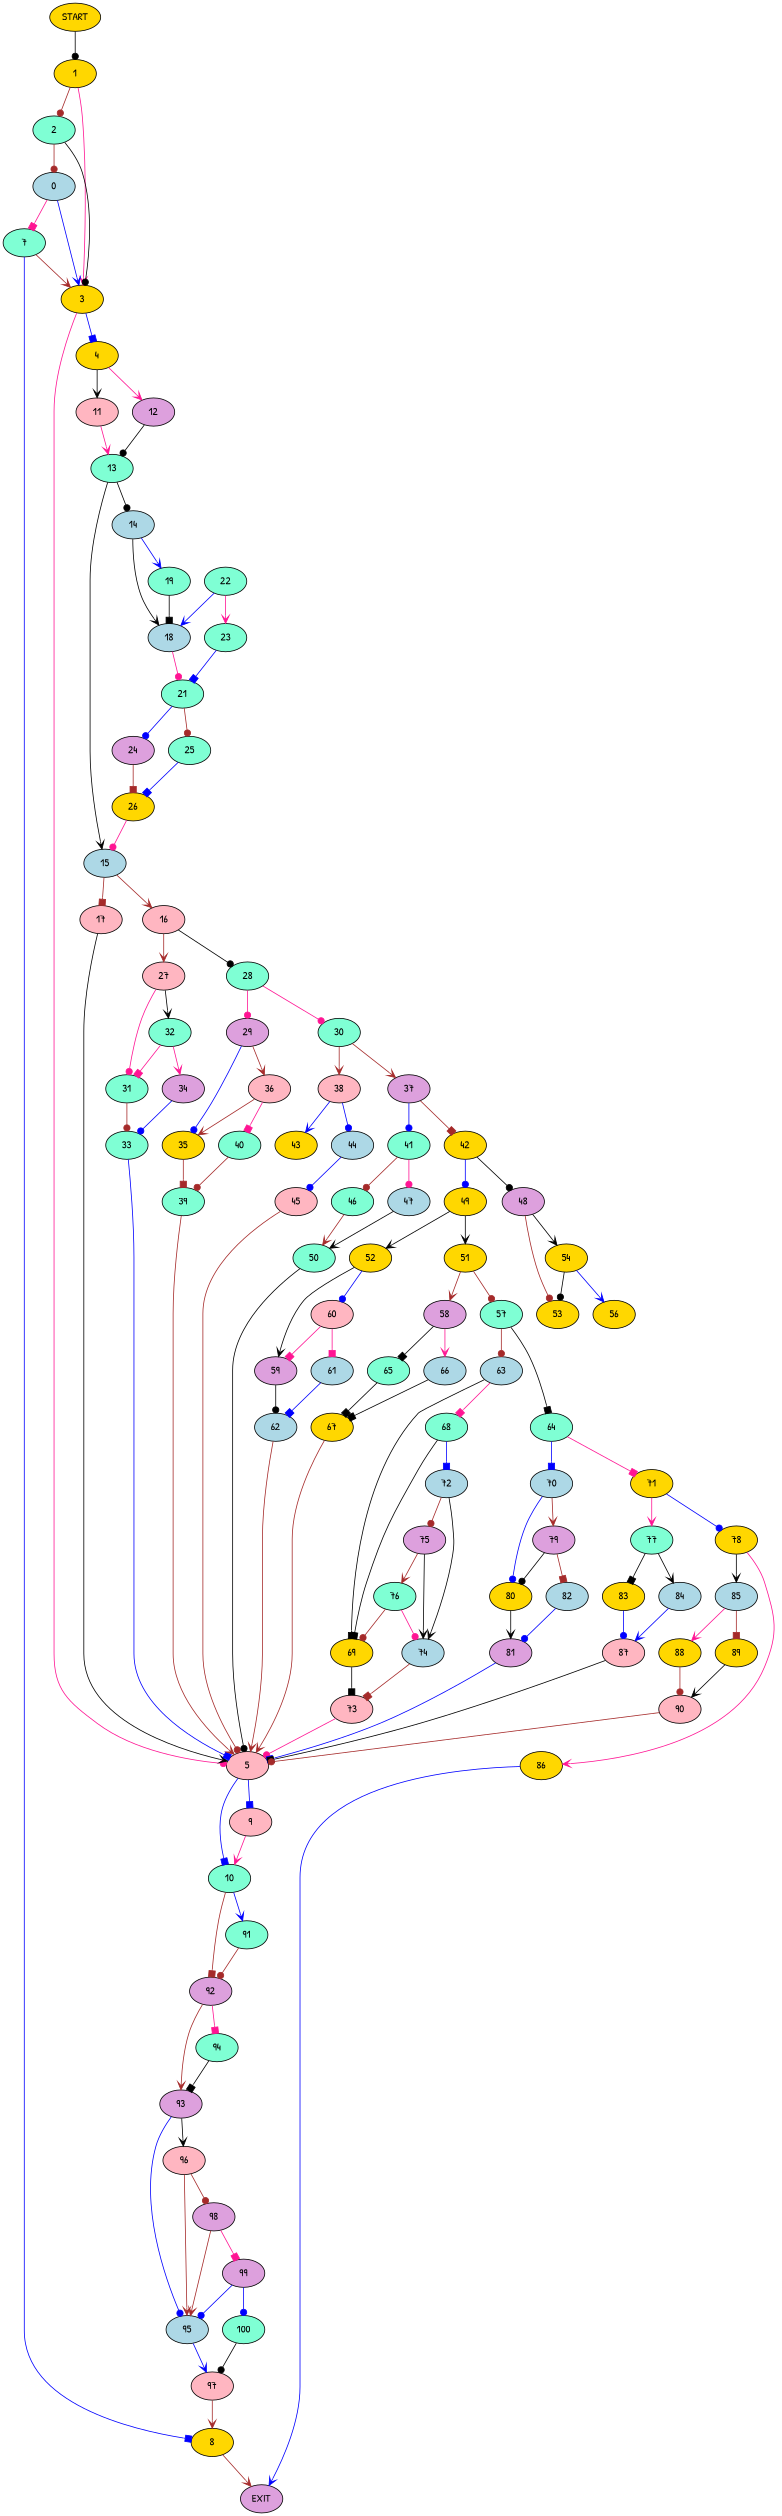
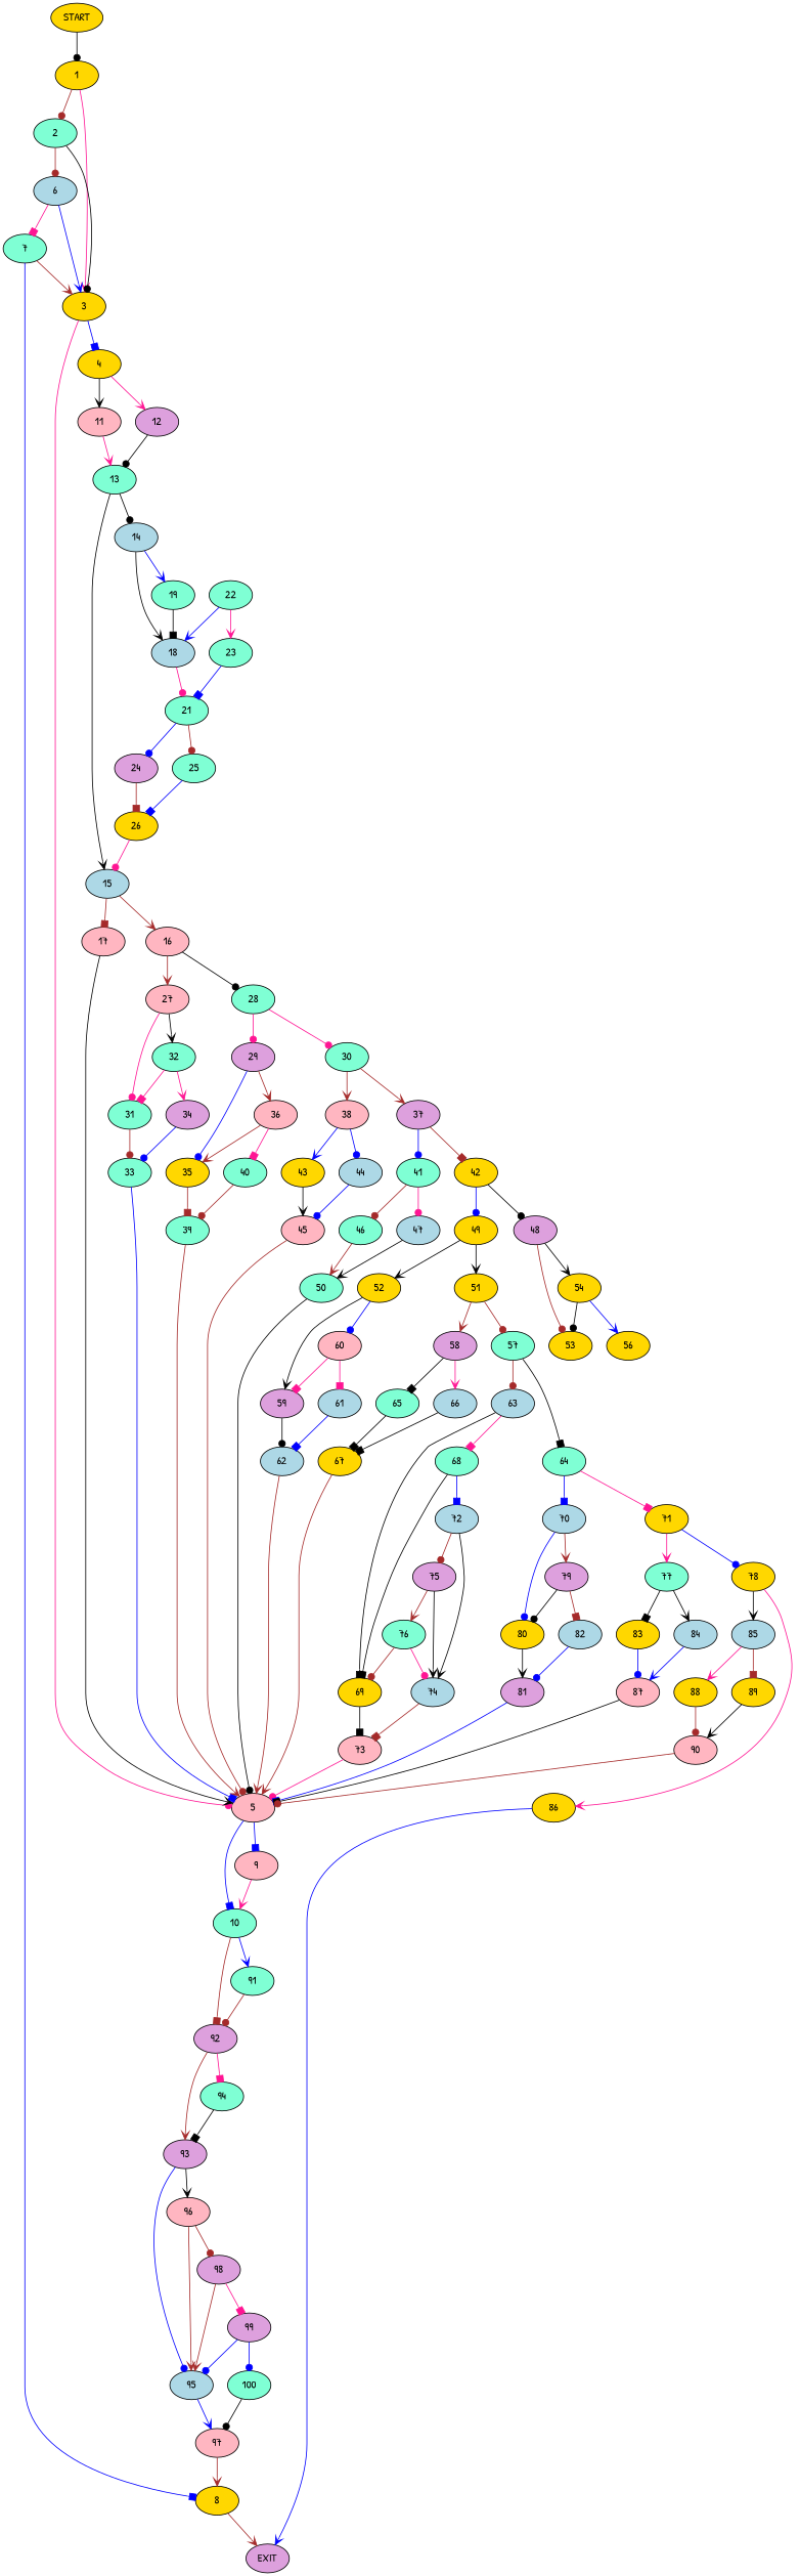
  digraph {
    fontname="Patrick Hand"
    node [fillcolor=aquamarine fontname="Patrick Hand" style=filled]
    edge [arrowhead=vee color=brown fontname="Patrick Hand"]
    n1 [fillcolor=gold label=START]
    1 [fillcolor=gold]
    2
    3 [fillcolor=gold]
    n5 [fillcolor=plum label=EXIT]
-   6 [fillcolor=lightblue label=0]
+   6 [fillcolor=lightblue]
    4 [fillcolor=gold]
    5 [fillcolor=lightpink]
    7
    11 [fillcolor=lightpink]
    12 [fillcolor=plum]
    9 [fillcolor=lightpink]
    10
    13
    91
    92 [fillcolor=plum]
    8 [fillcolor=gold]
    93 [fillcolor=plum]
    94
    14 [fillcolor=lightblue]
    15 [fillcolor=lightblue]
    18 [fillcolor=lightblue]
    19
    16 [fillcolor=lightpink]
    17 [fillcolor=lightpink]
    21
    27 [fillcolor=lightpink]
    28
    31
    32
    29 [fillcolor=plum]
    30
    24 [fillcolor=plum]
    25
    22
    23
    26 [fillcolor=gold]
    33
    34 [fillcolor=plum]
    35 [fillcolor=gold]
    36 [fillcolor=lightpink]
    37 [fillcolor=plum]
    38 [fillcolor=lightpink]
    39
    40
    41
    42 [fillcolor=gold]
    43 [fillcolor=gold]
    44 [fillcolor=lightblue]
    46
    47 [fillcolor=lightblue]
    48 [fillcolor=plum]
    49 [fillcolor=gold]
    45 [fillcolor=lightpink]
    50
    53 [fillcolor=gold]
    54 [fillcolor=gold]
    51 [fillcolor=gold]
    52 [fillcolor=gold]
    56 [fillcolor=gold]
    57
    58 [fillcolor=plum]
    59 [fillcolor=plum]
    60 [fillcolor=lightpink]
    63 [fillcolor=lightblue]
    64
    65
    66 [fillcolor=lightblue]
    62 [fillcolor=lightblue]
    61 [fillcolor=lightblue]
    68
    69 [fillcolor=gold]
    70 [fillcolor=lightblue]
    71 [fillcolor=gold]
    67 [fillcolor=gold]
    72 [fillcolor=lightblue]
    73 [fillcolor=lightpink]
    79 [fillcolor=plum]
    80 [fillcolor=gold]
    77
    78 [fillcolor=gold]
    74 [fillcolor=lightblue]
    75 [fillcolor=plum]
    82 [fillcolor=lightblue]
    81 [fillcolor=plum]
    83 [fillcolor=gold]
    84 [fillcolor=lightblue]
    85 [fillcolor=lightblue]
    86 [fillcolor=gold]
    76
    87 [fillcolor=lightpink]
    88 [fillcolor=gold]
    89 [fillcolor=gold]
    90 [fillcolor=lightpink]
    95 [fillcolor=lightblue]
    96 [fillcolor=lightpink]
    97 [fillcolor=lightpink]
    98 [fillcolor=plum]
    99 [fillcolor=plum]
    100
    n1 -> 1 [arrowhead=dot color=black]
    1 -> 2 [arrowhead=dot]
    1 -> 3 [color=deeppink]
    2 -> 3 [arrowhead=dot color=black]
    2 -> 6 [arrowhead=dot]
    3 -> 4 [arrowhead=box color=blue]
    3 -> 5 [arrowhead=dot color=deeppink]
    6 -> 3 [color=blue]
    6 -> 7 [arrowhead=box color=deeppink]
    4 -> 11 [color=black]
    4 -> 12 [color=deeppink]
    5 -> 9 [arrowhead=box color=blue]
    5 -> 10 [arrowhead=box color=blue]
    7 -> 3
    7 -> 8 [arrowhead=box color=blue]
    11 -> 13 [color=deeppink]
    12 -> 13 [arrowhead=dot color=black]
    9 -> 10 [color=deeppink]
    10 -> 91 [color=blue]
    10 -> 92 [arrowhead=box]
    13 -> 14 [arrowhead=dot color=black]
    13 -> 15 [color=black]
    91 -> 92 [arrowhead=dot]
    92 -> 93
    92 -> 94 [arrowhead=box color=deeppink]
    8 -> n5
    93 -> 95 [arrowhead=dot color=blue]
    93 -> 96 [color=black]
    94 -> 93 [arrowhead=box color=black]
    14 -> 18 [color=black]
    14 -> 19 [color=blue]
    15 -> 16
    15 -> 17 [arrowhead=box]
    18 -> 21 [arrowhead=dot color=deeppink]
    19 -> 18 [arrowhead=box color=black]
    16 -> 27
    16 -> 28 [arrowhead=dot color=black]
    17 -> 5 [color=black]
    21 -> 24 [arrowhead=dot color=blue]
    21 -> 25 [arrowhead=dot]
    27 -> 31 [arrowhead=dot color=deeppink]
    27 -> 32 [color=black]
    28 -> 29 [arrowhead=dot color=deeppink]
    28 -> 30 [arrowhead=dot color=deeppink]
    31 -> 33 [arrowhead=dot]
    32 -> 31 [arrowhead=box color=deeppink]
    32 -> 34 [color=deeppink]
    29 -> 35 [arrowhead=dot color=blue]
    29 -> 36
    30 -> 37
    30 -> 38
    24 -> 26 [arrowhead=box]
    25 -> 26 [arrowhead=box color=blue]
    22 -> 18 [color=blue]
    22 -> 23 [color=deeppink]
    23 -> 21 [arrowhead=box color=blue]
    26 -> 15 [arrowhead=dot color=deeppink]
    33 -> 5 [arrowhead=box color=blue]
    34 -> 33 [arrowhead=dot color=blue]
    35 -> 39 [arrowhead=box]
    36 -> 35
    36 -> 40 [arrowhead=box color=deeppink]
    37 -> 41 [arrowhead=dot color=blue]
    37 -> 42 [arrowhead=box]
    38 -> 43 [color=blue]
    38 -> 44 [arrowhead=dot color=blue]
    39 -> 5
    40 -> 39 [arrowhead=dot]
    41 -> 46 [arrowhead=dot]
    41 -> 47 [arrowhead=dot color=deeppink]
    42 -> 48 [arrowhead=dot color=black]
    42 -> 49 [arrowhead=dot color=blue]
+   43 -> 45 [color=black]
    44 -> 45 [arrowhead=dot color=blue]
    46 -> 50
    47 -> 50 [color=black]
    48 -> 53 [arrowhead=dot]
    48 -> 54 [color=black]
    49 -> 51 [color=black]
    49 -> 52 [color=black]
    45 -> 5 [arrowhead=dot]
    50 -> 5 [arrowhead=dot color=black]
    54 -> 53 [arrowhead=dot color=black]
    54 -> 56 [color=blue]
    51 -> 57 [arrowhead=dot]
    51 -> 58
    52 -> 59 [color=black]
    52 -> 60 [arrowhead=dot color=blue]
    57 -> 63 [arrowhead=dot]
    57 -> 64 [arrowhead=box color=black]
    58 -> 65 [arrowhead=box color=black]
    58 -> 66 [color=deeppink]
    59 -> 62 [arrowhead=dot color=black]
    60 -> 59 [arrowhead=box color=deeppink]
    60 -> 61 [arrowhead=box color=deeppink]
    63 -> 68 [arrowhead=box color=deeppink]
    63 -> 69 [arrowhead=box color=black]
    64 -> 70 [arrowhead=box color=blue]
    64 -> 71 [arrowhead=box color=deeppink]
    65 -> 67 [arrowhead=box color=black]
    66 -> 67 [arrowhead=box color=black]
    62 -> 5
    61 -> 62 [arrowhead=box color=blue]
    68 -> 69 [arrowhead=box color=black]
    68 -> 72 [arrowhead=box color=blue]
    69 -> 73 [arrowhead=box color=black]
    70 -> 79
    70 -> 80 [arrowhead=dot color=blue]
    71 -> 77 [color=deeppink]
    71 -> 78 [arrowhead=dot color=blue]
    67 -> 5
    72 -> 74 [color=black]
    72 -> 75 [arrowhead=dot]
    73 -> 5 [arrowhead=dot color=deeppink]
    79 -> 80 [arrowhead=dot color=black]
    79 -> 82 [arrowhead=box]
    80 -> 81 [color=black]
    77 -> 83 [arrowhead=box color=black]
    77 -> 84 [color=black]
    78 -> 85 [color=black]
    78 -> 86 [color=deeppink]
    74 -> 73 [arrowhead=box]
    75 -> 74 [color=black]
    75 -> 76
    82 -> 81 [arrowhead=dot color=blue]
    81 -> 5 [arrowhead=box color=blue]
    83 -> 87 [arrowhead=dot color=blue]
    84 -> 87 [color=blue]
    85 -> 88 [color=deeppink]
    85 -> 89 [arrowhead=box]
    86 -> n5 [color=blue]
    76 -> 69 [arrowhead=dot]
    76 -> 74 [arrowhead=dot color=deeppink]
    87 -> 5 [arrowhead=box color=black]
    88 -> 90 [arrowhead=dot]
    89 -> 90 [color=black]
    90 -> 5 [arrowhead=dot]
    95 -> 97 [color=blue]
    96 -> 95
    96 -> 98 [arrowhead=dot]
    97 -> 8
    98 -> 95
    98 -> 99 [arrowhead=box color=deeppink]
    99 -> 95 [arrowhead=dot color=blue]
    99 -> 100 [arrowhead=dot color=blue]
    100 -> 97 [arrowhead=dot color=black]
  }
